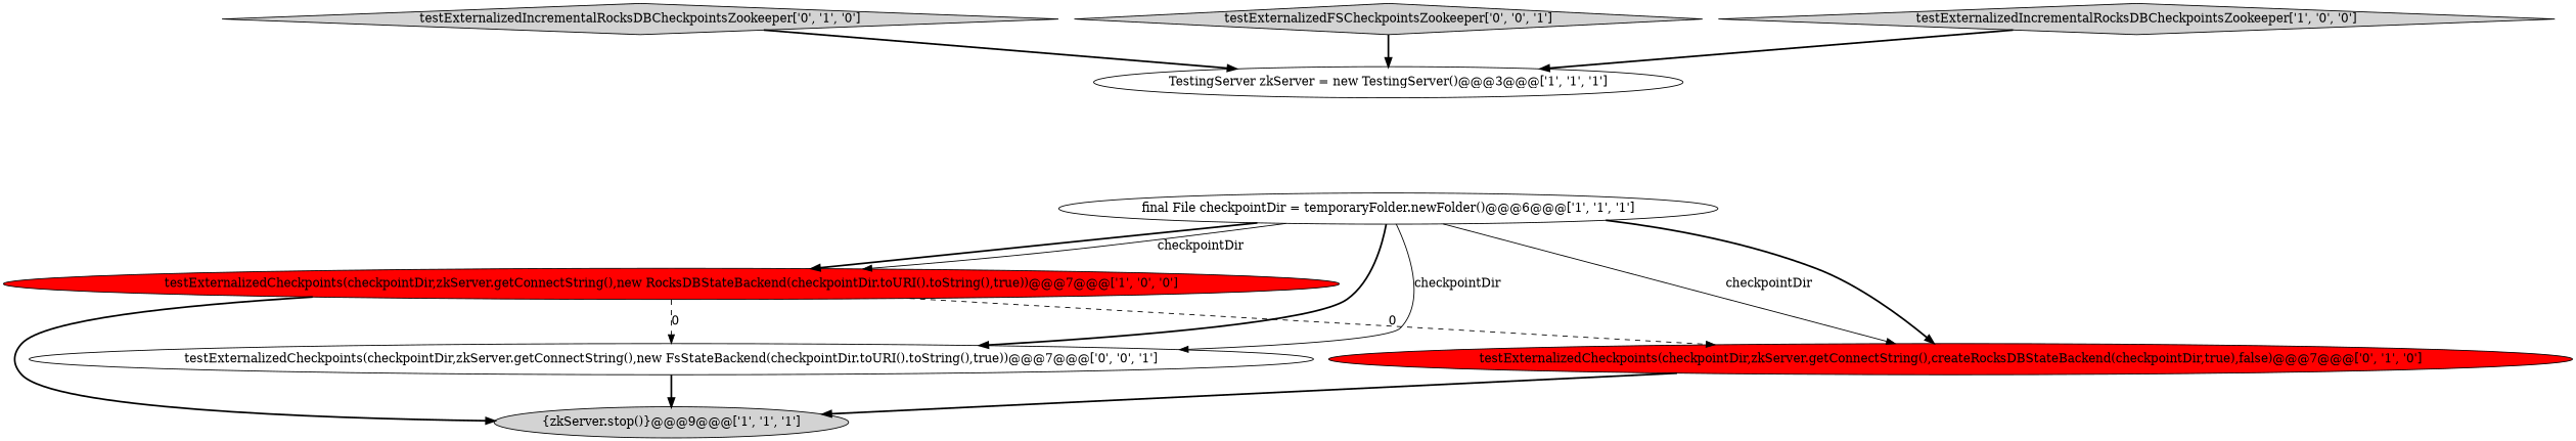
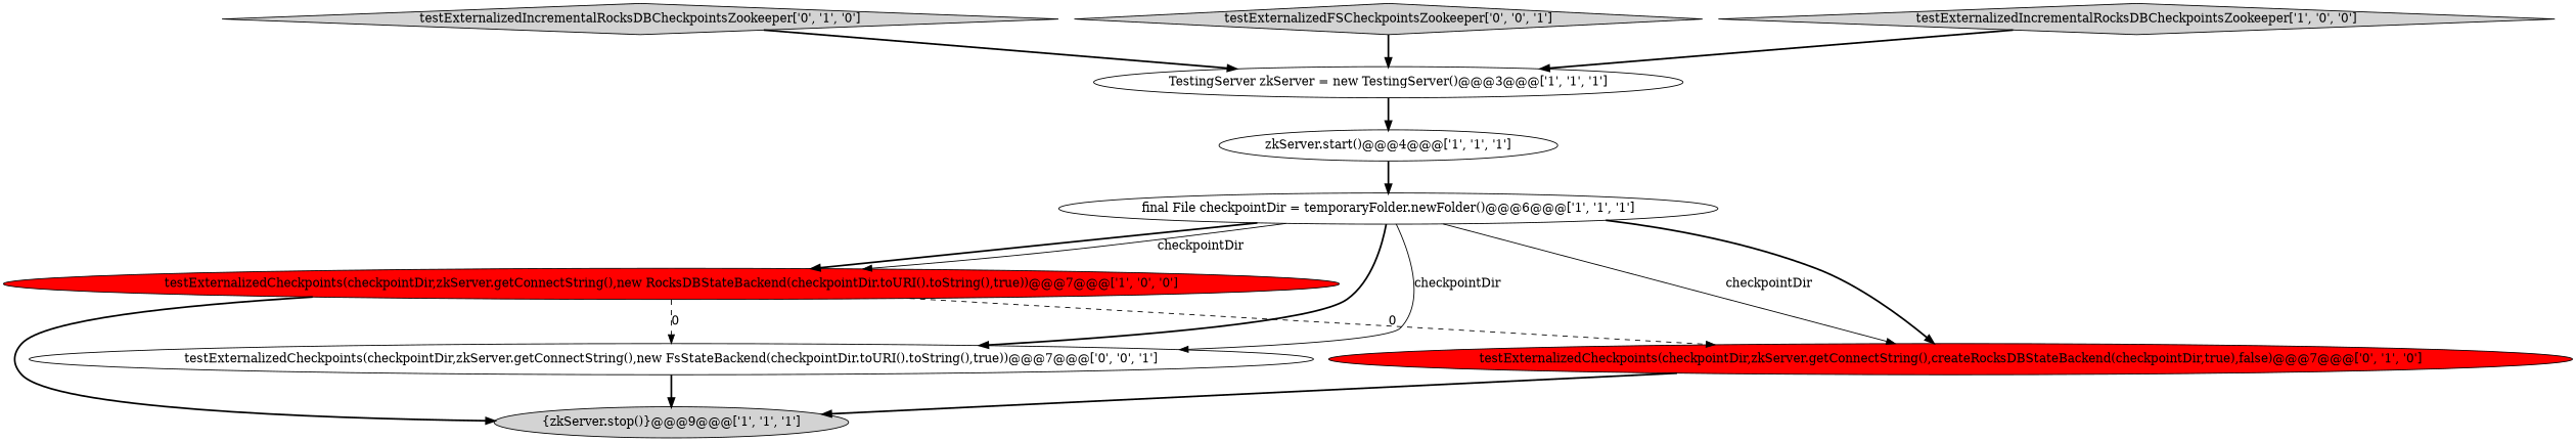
  digraph {
    node [fillcolor=white shape=ellipse style=filled]
    edge [style=bold]
    n1 [label="testExternalizedCheckpoints(checkpointDir,zkServer.getConnectString(),new FsStateBackend(checkpointDir.toURI().toString(),true))@@@7@@@['0', '0', '1']"]
    n2 [fillcolor=lightgray label="{zkServer.stop()}@@@9@@@['1', '1', '1']"]
    n3 [fillcolor=red label="testExternalizedCheckpoints(checkpointDir,zkServer.getConnectString(),createRocksDBStateBackend(checkpointDir,true),false)@@@7@@@['0', '1', '0']"]
    n4 [fillcolor=lightgray label="testExternalizedIncrementalRocksDBCheckpointsZookeeper['0', '1', '0']" shape=diamond]
    n5 [label="TestingServer zkServer = new TestingServer()@@@3@@@['1', '1', '1']"]
    n6 [fillcolor=red label="testExternalizedCheckpoints(checkpointDir,zkServer.getConnectString(),new RocksDBStateBackend(checkpointDir.toURI().toString(),true))@@@7@@@['1', '0', '0']"]
+   n7 [label="zkServer.start()@@@4@@@['1', '1', '1']"]
    n8 [fillcolor=lightgray label="testExternalizedFSCheckpointsZookeeper['0', '0', '1']" shape=diamond]
    n9 [fillcolor=lightgray label="testExternalizedIncrementalRocksDBCheckpointsZookeeper['1', '0', '0']" shape=diamond]
    n10 [label="final File checkpointDir = temporaryFolder.newFolder()@@@6@@@['1', '1', '1']"]
    n1 -> n2
    n3 -> n2
    n4 -> n5
+   n5 -> n7
    n6 -> n1 [label=0 style=dashed]
    n6 -> n2
    n6 -> n3 [label=0 style=dashed]
+   n7 -> n10
    n8 -> n5
    n9 -> n5
    n10 -> n1
    n10 -> n1 [label=checkpointDir style=solid]
    n10 -> n3 [label=checkpointDir style=solid]
    n10 -> n3
    n10 -> n6
    n10 -> n6 [label=checkpointDir style=solid]
  }
